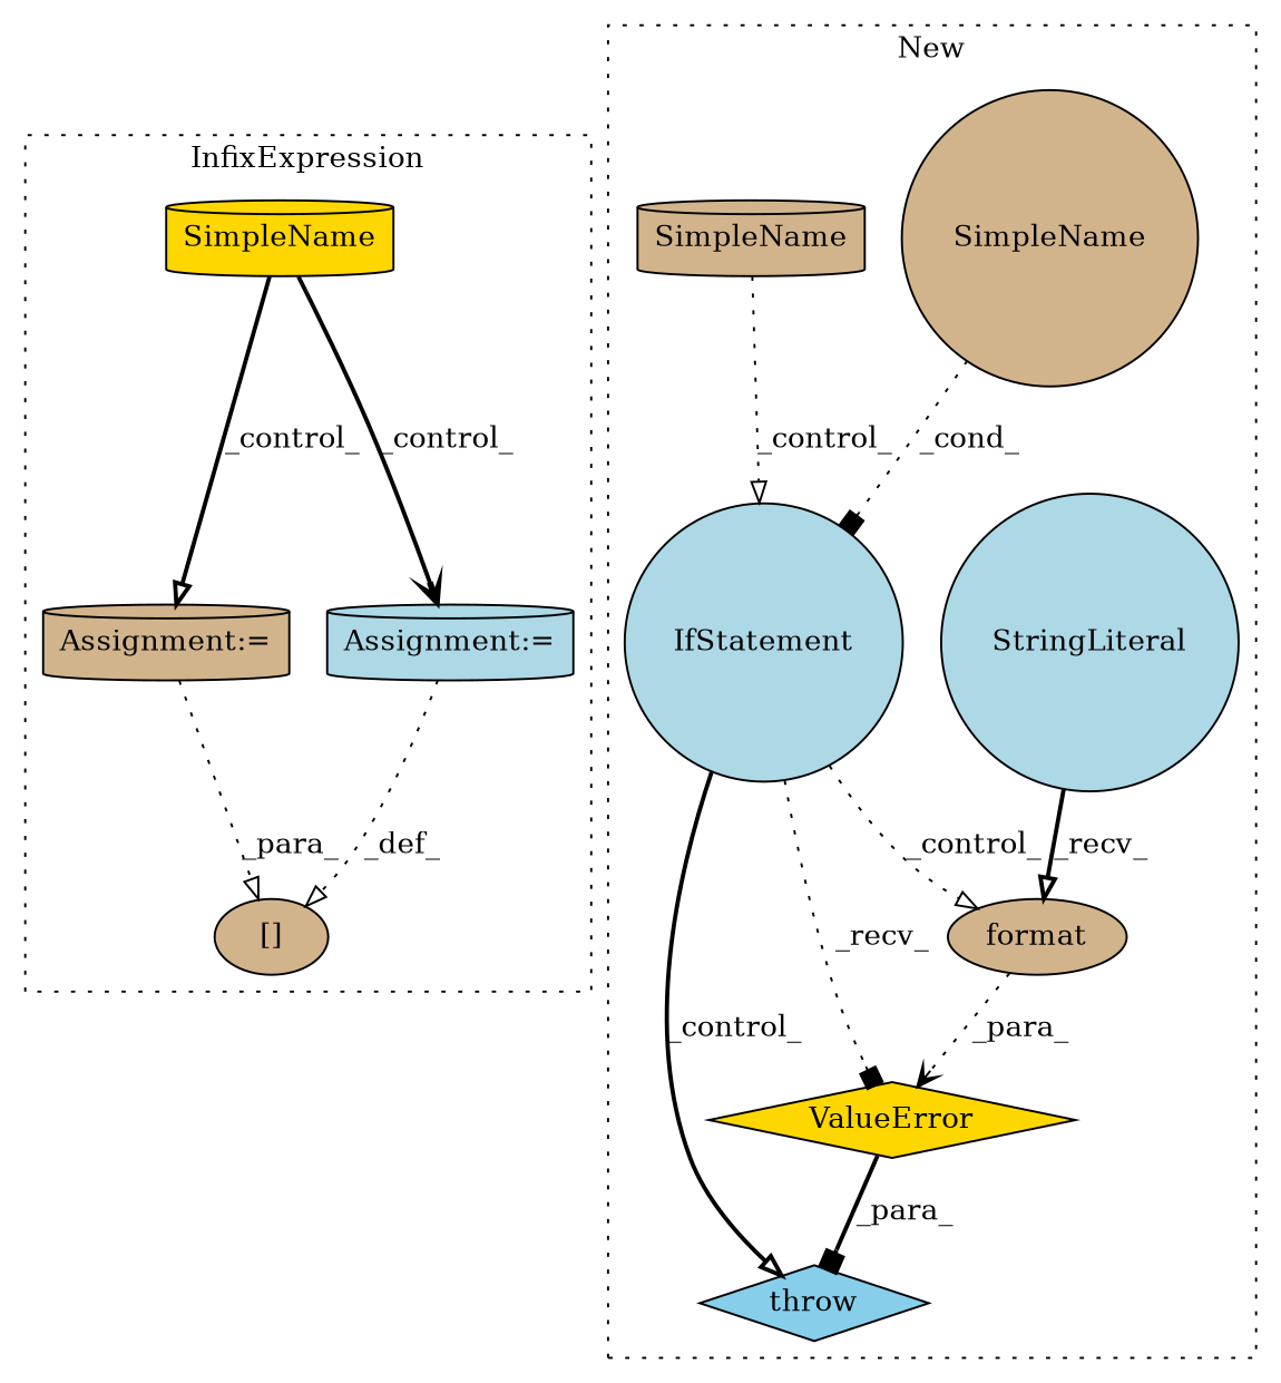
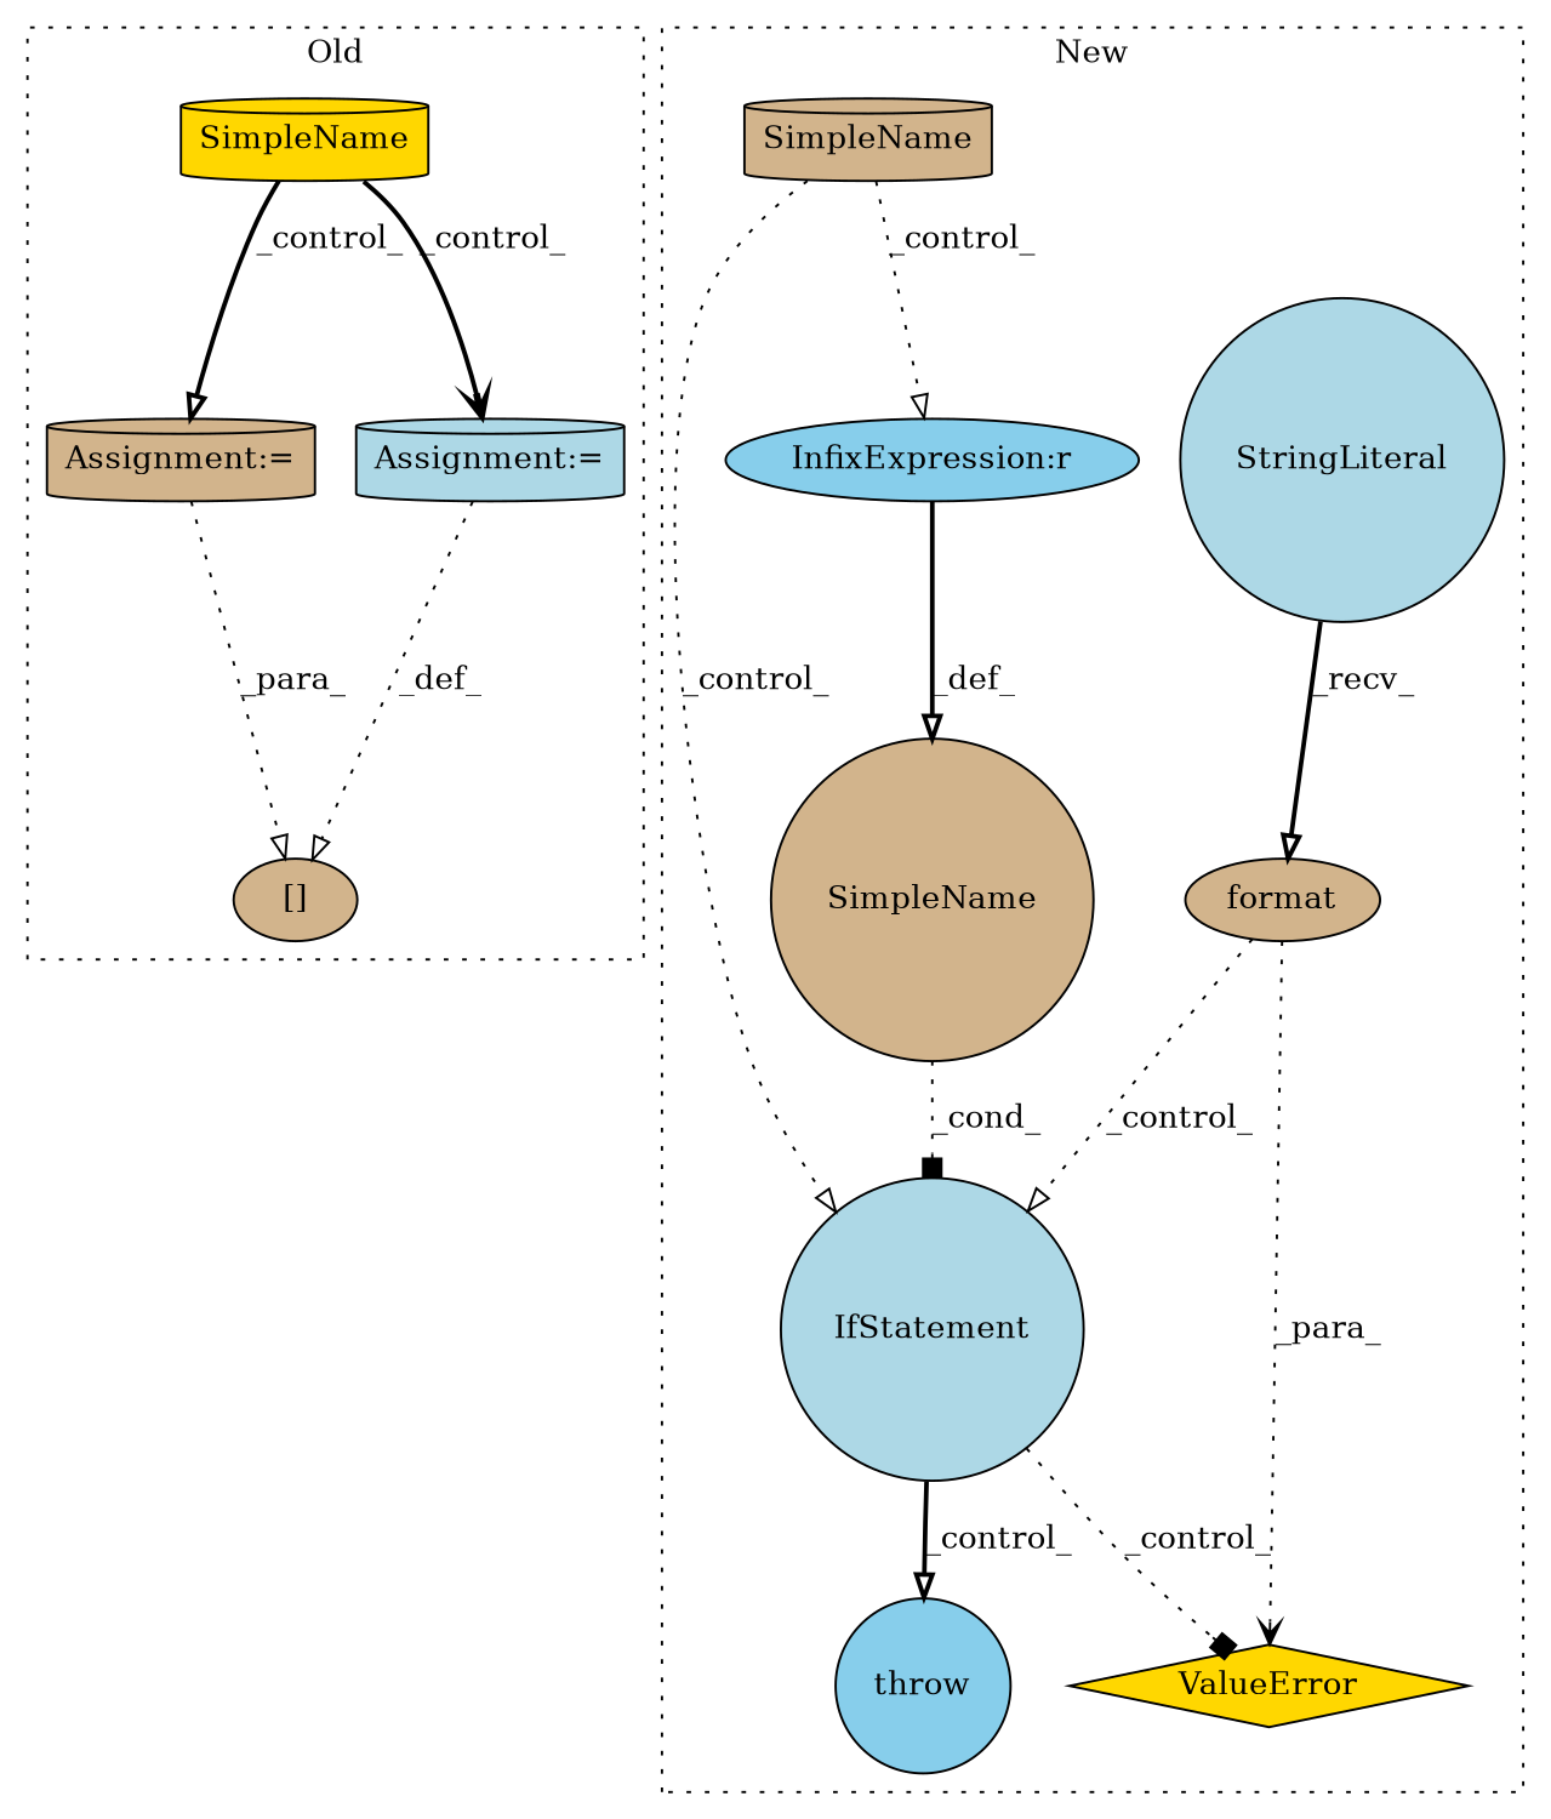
  digraph {
    node [a=42 fillcolor=tan l=1 shape=cylinder style=filled]
    edge [arrowhead=onormal style=dotted]
    n1 [a=2 l="10,1" label="[]" s="17314,17332" shape=ellipse]
    n2 [a=7 label="Assignment:=" s=17239]
    n3 [fillcolor=gold label=SimpleName s=17091]
    n4 [a=7 fillcolor=lightblue label="Assignment:=" s=17161]
    n5 [a=32 l="7,1" label=format s="18991,19033" shape=ellipse]
    n6 [a=45 fillcolor=lightblue l=22 label=StringLiteral s=18968 shape=circle]
    n7 [a=25 fillcolor=lightblue l="4,2" label=IfStatement s="18854,18913" shape=circle]
    n8 [label=SimpleName shape=circle l=""]
-   n10 [a=53 fillcolor=skyblue l=6 label=throw s=18951 shape=diamond]
+   n9 [a=27 fillcolor=skyblue l=4 label="InfixExpression:r" s=18893 shape=ellipse]
+   n10 [a=53 fillcolor=skyblue l=6 label=throw s=18951 shape=circle]
    n11 [a=32 fillcolor=gold l="11,1" label=ValueError s="18957,19034" shape=diamond]
    n12 [label=SimpleName l=""]
    subgraph cluster_1 {
-     label=InfixExpression
+     label=Old
      style=dotted
      n1
      n2
      n3
      n4
    }
    subgraph cluster_2 {
      label=New
      style=dotted
      n5
      n6
      n7
      n8
+     n9
      n10
      n11
      n12
    }
    n2 -> n1 [label=_para_]
    n3 -> n2 [label=_control_ style=bold]
    n3 -> n4 [arrowhead=vee label=_control_ style=bold]
    n4 -> n1 [label=_def_]
    n5 -> n11 [arrowhead=vee label=_para_]
    n6 -> n5 [label=_recv_ style=bold]
-   n7 -> n5 [label=_control_]
+   n5 -> n7 [label=_control_]
    n7 -> n10 [label=_control_ style=bold]
-   n7 -> n11 [arrowhead=box label=_recv_]
+   n7 -> n11 [arrowhead=box label=_control_]
    n8 -> n7 [arrowhead=box label=_cond_]
-   n11 -> n10 [arrowhead=box label=_para_ style=bold]
+   n9 -> n8 [label=_def_ style=bold]
    n12 -> n7 [label=_control_]
+   n12 -> n9 [label=_control_]
  }
